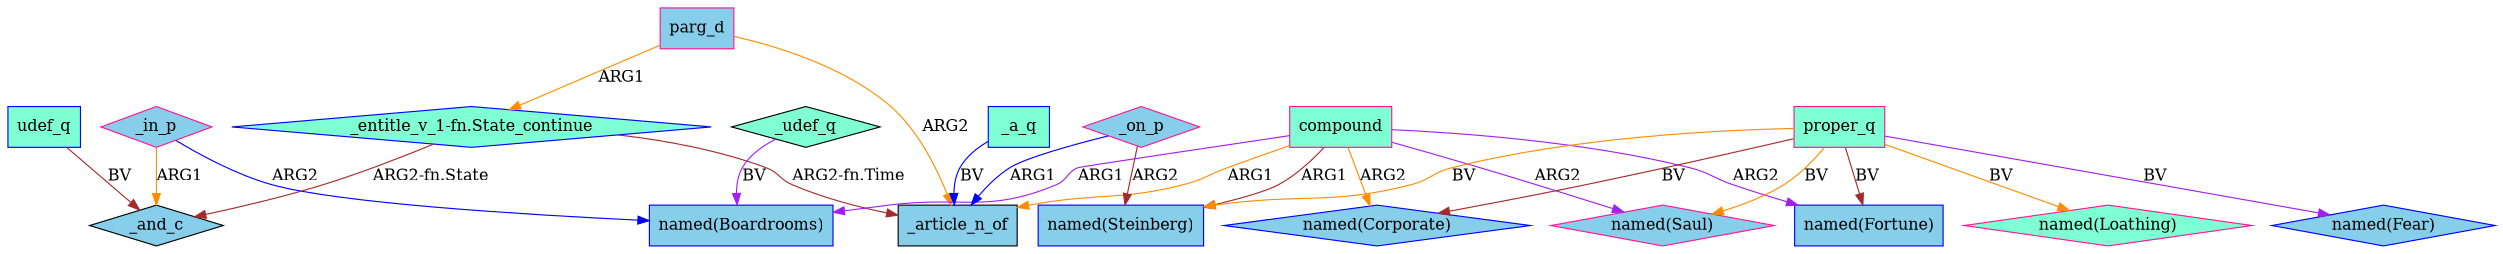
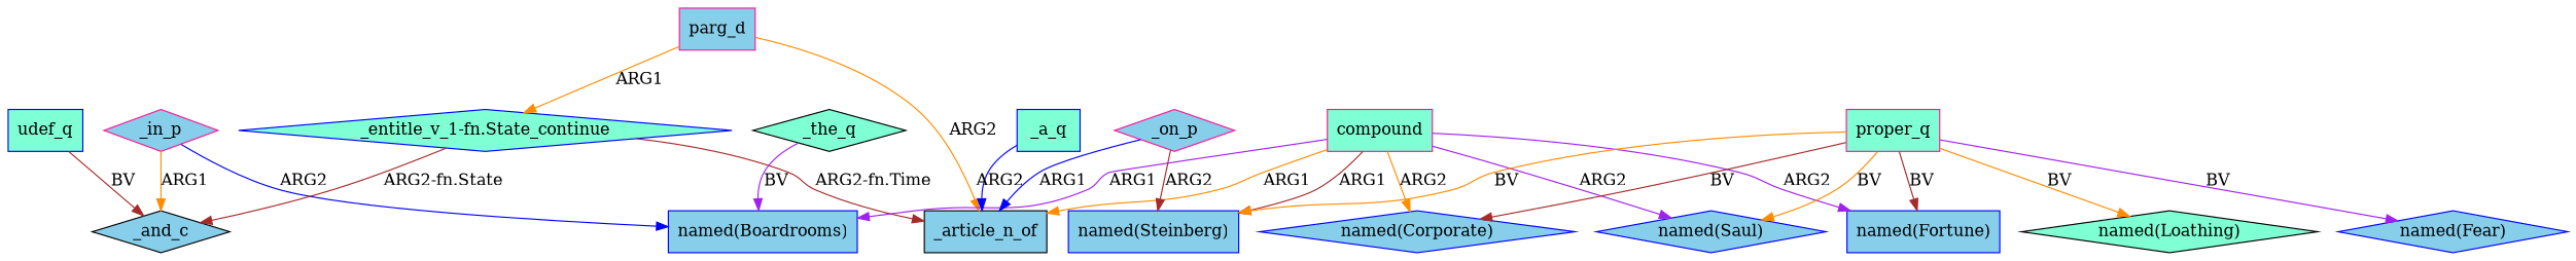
  digraph {
    node [color=blue fillcolor=skyblue shape=diamond style=filled]
    edge [color=darkorange]
    _in_p [color=deeppink]
    _and_c [color=black]
    "named(Boardrooms)" [shape=box]
    parg_d [color=deeppink shape=box]
    "_entitle_v_1-fn.State_continue" [fillcolor=aquamarine]
    _article_n_of [color=black shape=box]
    compound [color=deeppink fillcolor=aquamarine shape=box]
    "named(Corporate)"
-   "named(Saul)" [color=deeppink]
+   "named(Saul)"
    "named(Steinberg)" [shape=box]
    "named(Fortune)" [shape=box]
    _on_p [color=deeppink]
    proper_q [color=deeppink fillcolor=aquamarine shape=box]
-   "named(Loathing)" [color=deeppink fillcolor=aquamarine]
+   "named(Loathing)" [color=black fillcolor=aquamarine]
    "named(Fear)"
    udef_q [fillcolor=aquamarine shape=box]
    _a_q [fillcolor=aquamarine shape=box]
-   _the_q [color=black fillcolor=aquamarine label=_udef_q]
+   _the_q [color=black fillcolor=aquamarine]
    _in_p -> _and_c [label=ARG1]
    _in_p -> "named(Boardrooms)" [color=blue label=ARG2]
    parg_d -> "_entitle_v_1-fn.State_continue" [label=ARG1]
    parg_d -> _article_n_of [label=ARG2]
    "_entitle_v_1-fn.State_continue" -> _and_c [color=brown label="ARG2-fn.State"]
    "_entitle_v_1-fn.State_continue" -> _article_n_of [color=brown label="ARG2-fn.Time"]
    compound -> "named(Boardrooms)" [color=purple label=ARG1]
    compound -> _article_n_of [label=ARG1]
    compound -> "named(Corporate)" [label=ARG2]
    compound -> "named(Saul)" [color=purple label=ARG2]
    compound -> "named(Steinberg)" [color=brown label=ARG1]
    compound -> "named(Fortune)" [color=purple label=ARG2]
    _on_p -> _article_n_of [color=blue label=ARG1]
    _on_p -> "named(Steinberg)" [color=brown label=ARG2]
    proper_q -> "named(Corporate)" [color=brown label=BV]
    proper_q -> "named(Saul)" [label=BV]
    proper_q -> "named(Steinberg)" [label=BV]
    proper_q -> "named(Fortune)" [color=brown label=BV]
    proper_q -> "named(Loathing)" [label=BV]
    proper_q -> "named(Fear)" [color=purple label=BV]
    udef_q -> _and_c [color=brown label=BV]
-   _a_q -> _article_n_of [color=blue label=BV]
+   _a_q -> _article_n_of [color=blue label=ARG2]
    _the_q -> "named(Boardrooms)" [color=purple label=BV]
  }
